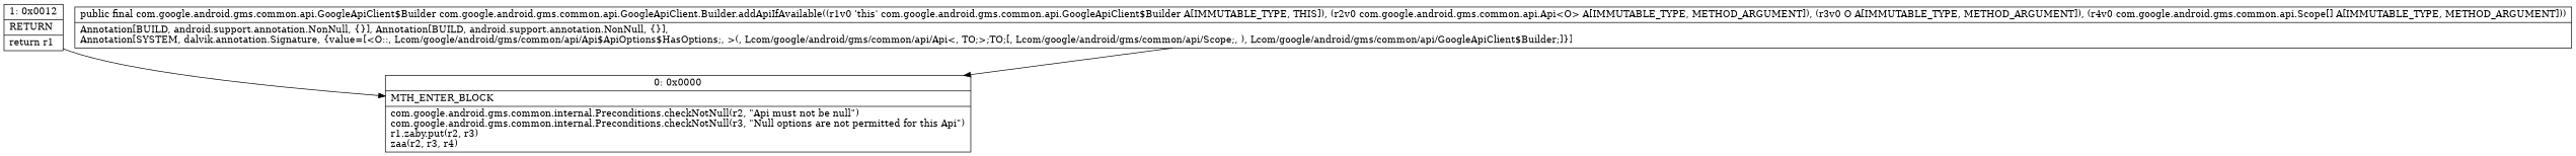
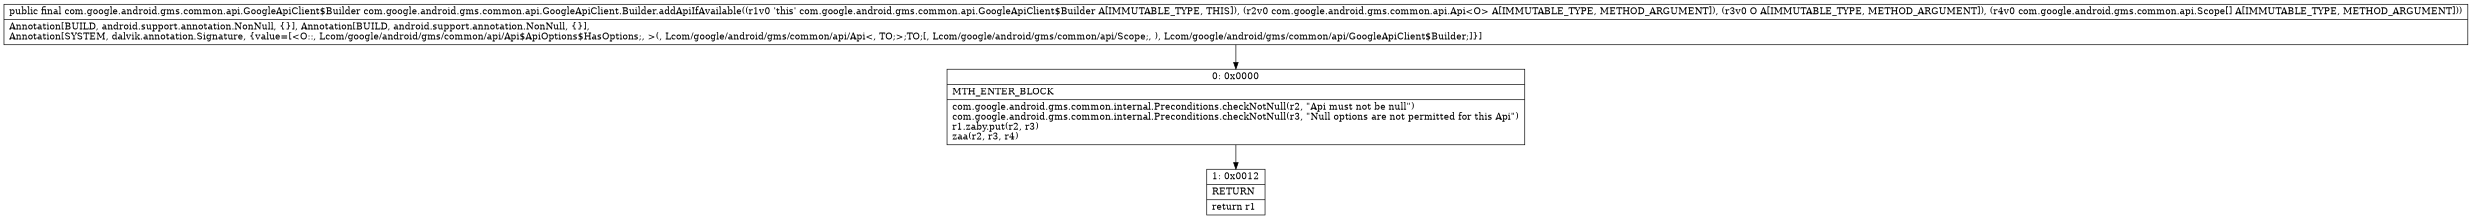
  digraph {
    node [shape=record]
    n1 [label="{0\:\ 0x0000|MTH_ENTER_BLOCK\l|com.google.android.gms.common.internal.Preconditions.checkNotNull(r2, \"Api must not be null\")\lcom.google.android.gms.common.internal.Preconditions.checkNotNull(r3, \"Null options are not permitted for this Api\")\lr1.zaby.put(r2, r3)\lzaa(r2, r3, r4)\l}"]
    n2 [label="{1\:\ 0x0012|RETURN\l|return r1\l}"]
    n3 [label="{public final com.google.android.gms.common.api.GoogleApiClient$Builder com.google.android.gms.common.api.GoogleApiClient.Builder.addApiIfAvailable((r1v0 'this' com.google.android.gms.common.api.GoogleApiClient$Builder A[IMMUTABLE_TYPE, THIS]), (r2v0 com.google.android.gms.common.api.Api\<O\> A[IMMUTABLE_TYPE, METHOD_ARGUMENT]), (r3v0 O A[IMMUTABLE_TYPE, METHOD_ARGUMENT]), (r4v0 com.google.android.gms.common.api.Scope[] A[IMMUTABLE_TYPE, METHOD_ARGUMENT]))  | Annotation[BUILD, android.support.annotation.NonNull, \{\}], Annotation[BUILD, android.support.annotation.NonNull, \{\}], \lAnnotation[SYSTEM, dalvik.annotation.Signature, \{value=[\<O::, Lcom\/google\/android\/gms\/common\/api\/Api$ApiOptions$HasOptions;, \>(, Lcom\/google\/android\/gms\/common\/api\/Api\<, TO;\>;TO;[, Lcom\/google\/android\/gms\/common\/api\/Scope;, ), Lcom\/google\/android\/gms\/common\/api\/GoogleApiClient$Builder;]\}]\l}"]
-   n2 -> n1
+   n1 -> n2
    n3 -> n1
  }
